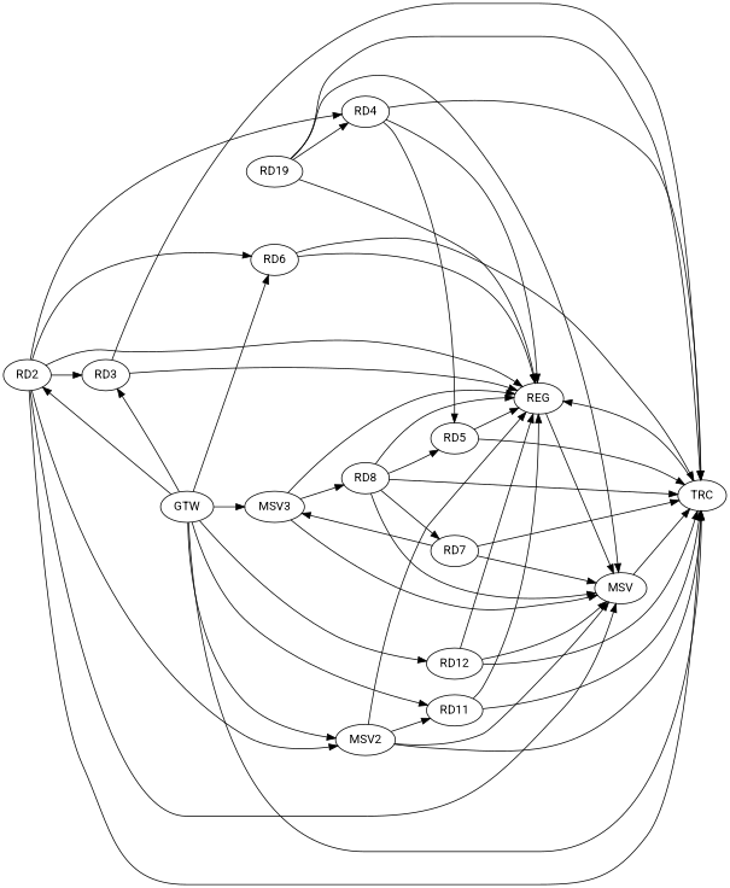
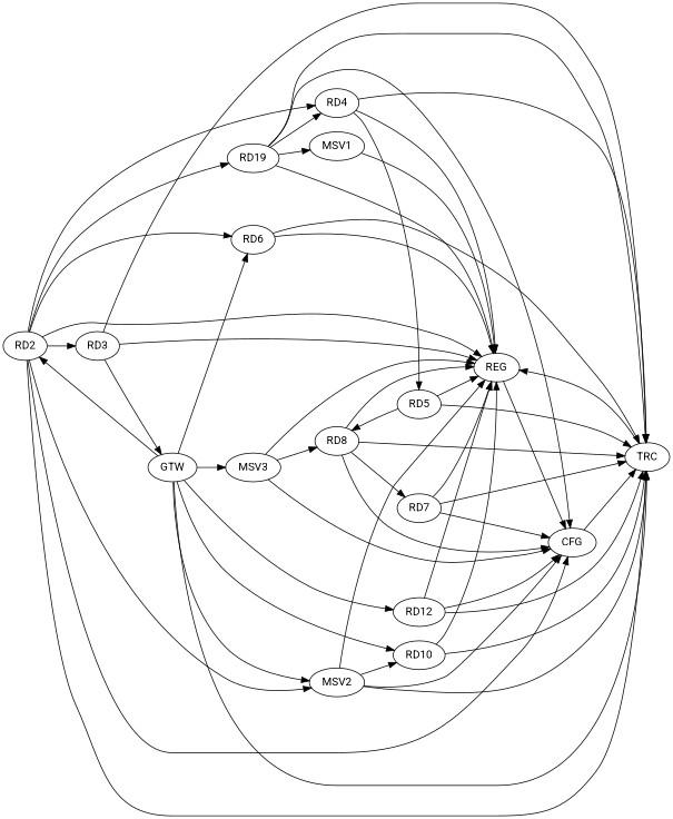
  strict digraph {
    fontname=Roboto
    rankdir=LR
    node [fontname=Roboto]
    edge [fontname=Roboto]
    n1 [label=REG]
-   n2 [label=MSV]
+   n2 [label=CFG]
    n3 [label=TRC]
    n4 [label=RD2]
    n5 [label=RD3]
    n6 [label=RD4]
    n7 [label=RD6]
    n8 [label=RD19]
    n9 [label=MSV2]
    n10 [label=RD5]
+   n11 [label=MSV1]
    n12 [label=RD12]
    n13 [label=RD8]
    n14 [label=RD7]
-   n15 [label=RD11]
+   n15 [label=RD10]
    n16 [label=GTW]
    n17 [label=MSV3]
    n1 -> n2
    n2 -> n3
    n3 -> n1
    n4 -> n1
    n4 -> n2
    n4 -> n3
    n4 -> n5
    n4 -> n6
    n4 -> n7
+   n4 -> n8
    n4 -> n9
    n5 -> n1
    n5 -> n3
    n6 -> n1
    n6 -> n3
    n6 -> n10
    n7 -> n1
    n7 -> n3
    n8 -> n1
    n8 -> n2
    n8 -> n3
    n8 -> n6
+   n8 -> n11
    n9 -> n1
    n9 -> n2
    n9 -> n3
    n9 -> n15
    n10 -> n1
    n10 -> n3
-   n13 -> n10
+   n10 -> n13
+   n11 -> n1
    n12 -> n1
    n12 -> n2
    n12 -> n3
    n13 -> n1
    n13 -> n2
    n13 -> n3
    n13 -> n14
-   n14 -> n17
+   n14 -> n1
    n14 -> n2
    n14 -> n3
    n15 -> n1
    n15 -> n3
    n16 -> n3
    n16 -> n4
-   n16 -> n5
+   n5 -> n16
    n16 -> n7
    n16 -> n9
    n16 -> n12
    n16 -> n15
    n16 -> n17
    n17 -> n1
    n17 -> n2
    n17 -> n13
  }
